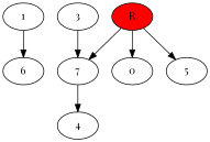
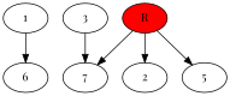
  digraph {
    fontname="Playfair Display"
    node [fontname="Playfair Display"]
    edge [fontname="Playfair Display"]
    1
    6
    3
    7
-   4
    R [fillcolor="#ff0000" style=filled]
-   2 [label=0]
+   2
    5
    1 -> 6
    3 -> 7
-   7 -> 4
    R -> 7
    R -> 2
    R -> 5
  }
